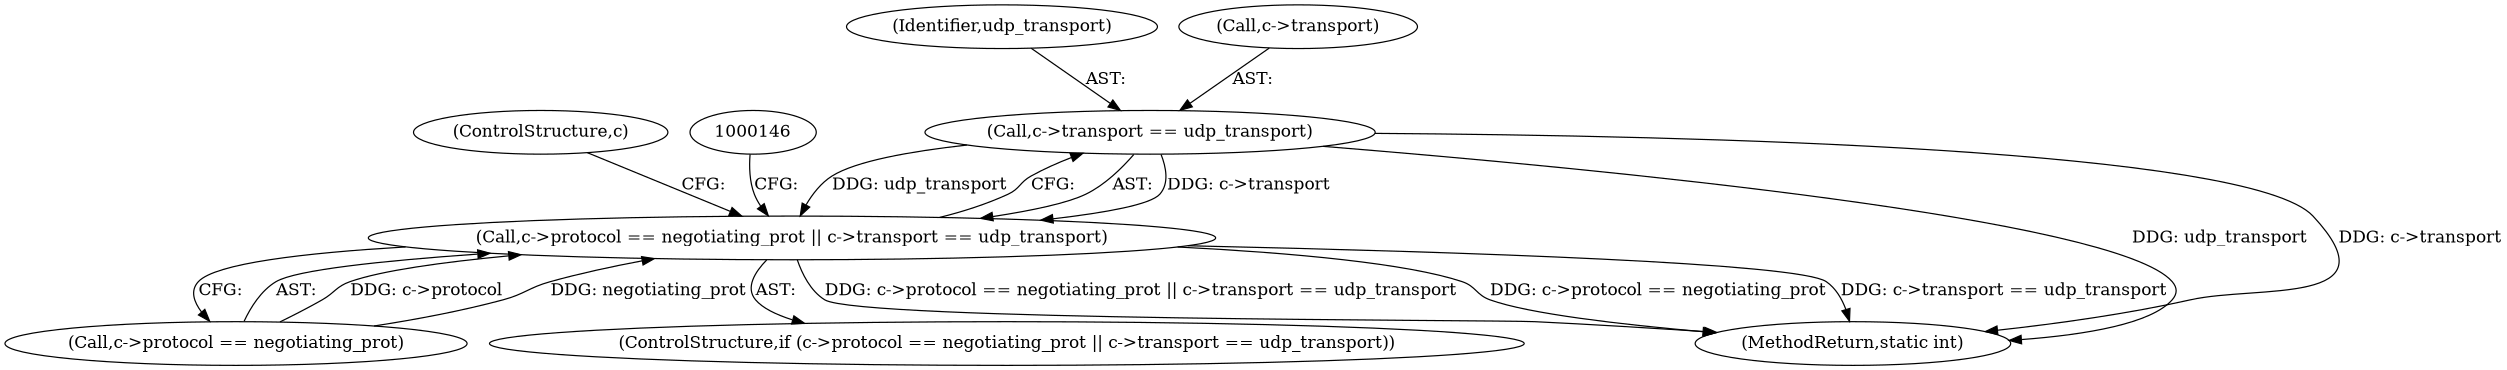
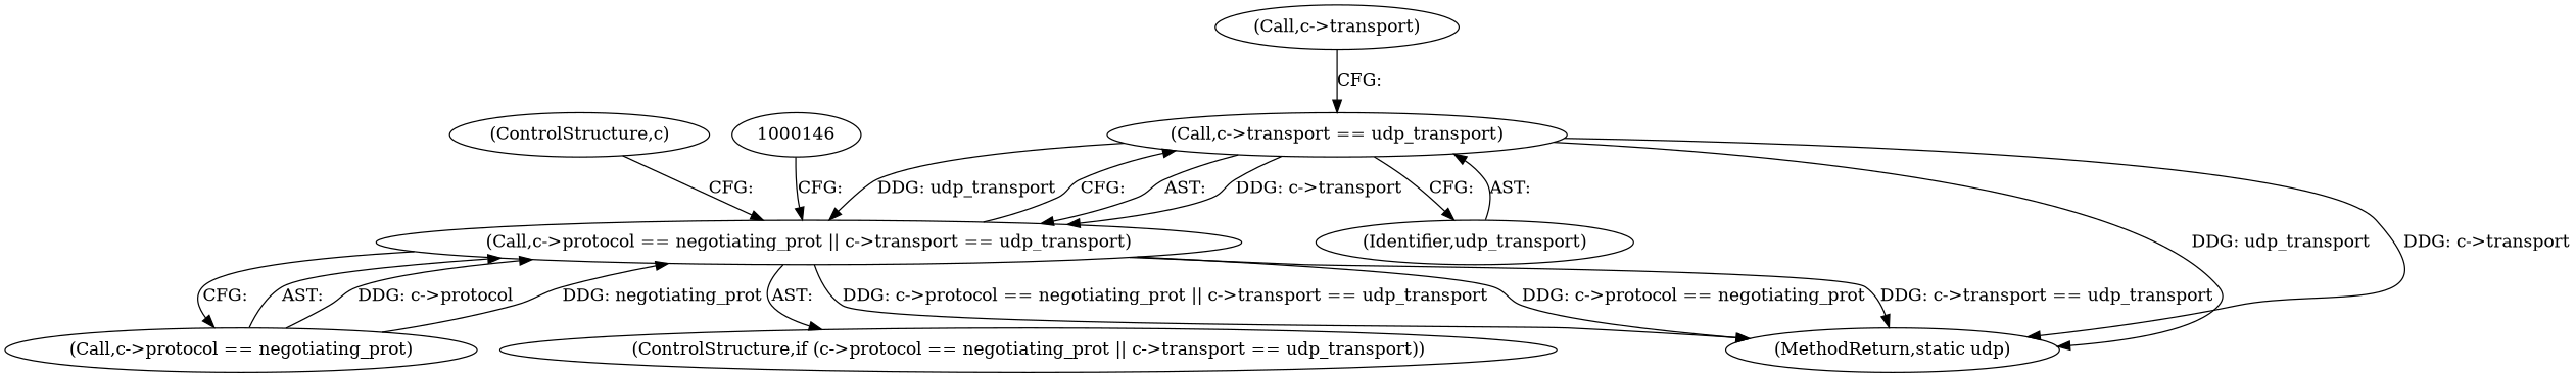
  digraph {
    n1 [label="(Call,c->transport == udp_transport)"]
    n2 [label="(Call,c->protocol == negotiating_prot || c->transport == udp_transport)"]
    n3 [label="(Identifier,udp_transport)"]
-   n4 [label="(MethodReturn,static int)"]
+   n4 [label="(MethodReturn,static udp)"]
    n5 [label="(Call,c->protocol == negotiating_prot)"]
    n6 [label="(ControlStructure,if (c->protocol == negotiating_prot || c->transport == udp_transport))"]
    n7 [label="(ControlStructure,c)"]
    n8 [label="(Call,c->transport)"]
    1000146
    n1 -> n2 [label="AST: "]
    n1 -> n2 [label="DDG: c->transport"]
    n1 -> n2 [label="DDG: udp_transport"]
+   n1 -> n3 [label="CFG: "]
    n1 -> n4 [label="DDG: udp_transport"]
    n1 -> n4 [label="DDG: c->transport"]
    n2 -> n1 [label="CFG: "]
    n2 -> n4 [label="DDG: c->protocol == negotiating_prot"]
    n2 -> n4 [label="DDG: c->transport == udp_transport"]
    n2 -> n4 [label="DDG: c->protocol == negotiating_prot || c->transport == udp_transport"]
    n2 -> n5 [label="CFG: "]
    n2 -> n6 [label="AST: "]
    n3 -> n1 [label="AST: "]
    n5 -> n2 [label="AST: "]
    n5 -> n2 [label="DDG: c->protocol"]
    n5 -> n2 [label="DDG: negotiating_prot"]
    n7 -> n2 [label="CFG: "]
-   n8 -> n1 [label="AST: "]
+   n8 -> n1 [label="CFG: "]
    1000146 -> n2 [label="CFG: "]
  }
